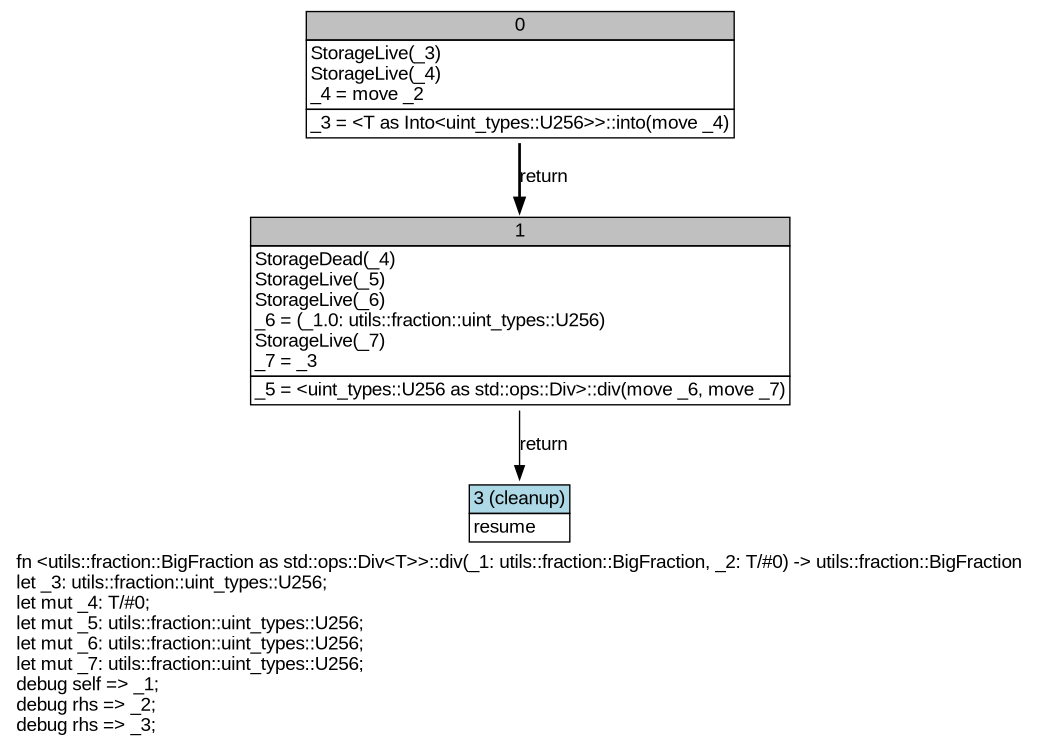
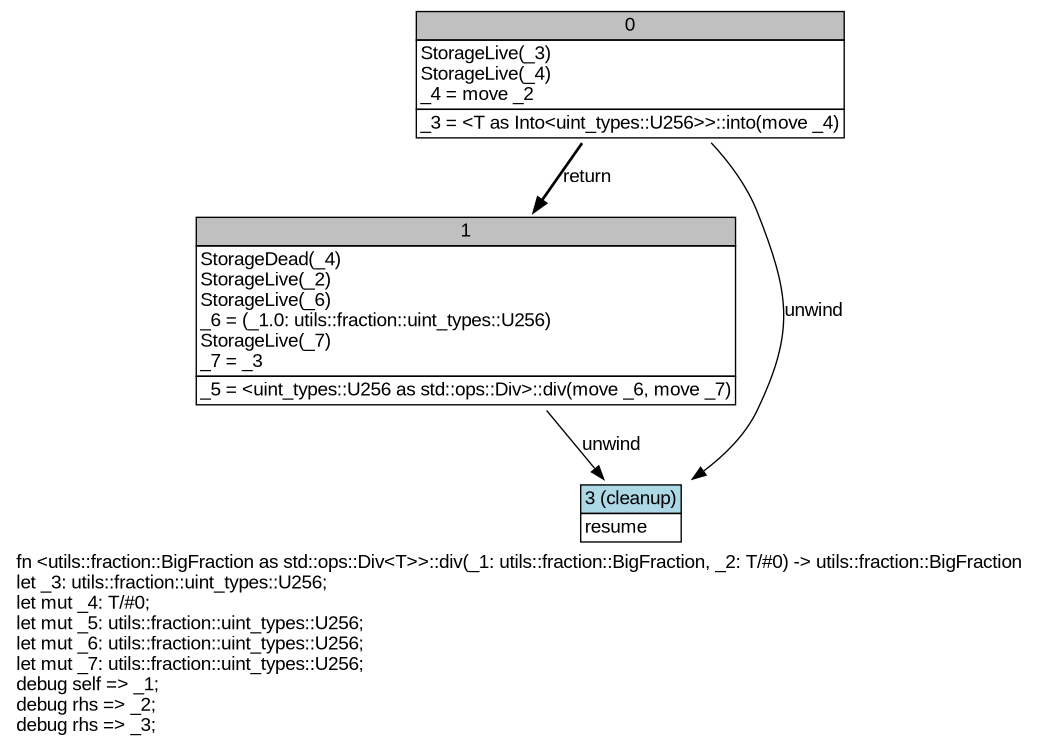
  digraph {
    fontname="Liberation Sans"
    label=<fn &lt;utils::fraction::BigFraction as std::ops::Div&lt;T&gt;&gt;::div(_1: utils::fraction::BigFraction, _2: T/#0) -&gt; utils::fraction::BigFraction<br align="left"/>let _3: utils::fraction::uint_types::U256;<br align="left"/>let mut _4: T/#0;<br align="left"/>let mut _5: utils::fraction::uint_types::U256;<br align="left"/>let mut _6: utils::fraction::uint_types::U256;<br align="left"/>let mut _7: utils::fraction::uint_types::U256;<br align="left"/>debug self =&gt; _1;<br align="left"/>debug rhs =&gt; _2;<br align="left"/>debug rhs =&gt; _3;<br align="left"/>>
    node [fontname="Liberation Sans" shape=none]
    edge [fontname="Liberation Sans" style=solid]
    n1 [label=<<table border="0" cellborder="1" cellspacing="0"><tr><td bgcolor="gray" align="center" colspan="1">0</td></tr><tr><td align="left" balign="left">StorageLive(_3)<br/>StorageLive(_4)<br/>_4 = move _2<br/></td></tr><tr><td align="left">_3 = &lt;T as Into&lt;uint_types::U256&gt;&gt;::into(move _4)</td></tr></table>>]
-   n2 [label=<<table border="0" cellborder="1" cellspacing="0"><tr><td bgcolor="gray" align="center" colspan="1">1</td></tr><tr><td align="left" balign="left">StorageDead(_4)<br/>StorageLive(_5)<br/>StorageLive(_6)<br/>_6 = (_1.0: utils::fraction::uint_types::U256)<br/>StorageLive(_7)<br/>_7 = _3<br/></td></tr><tr><td align="left">_5 = &lt;uint_types::U256 as std::ops::Div&gt;::div(move _6, move _7)</td></tr></table>>]
+   n2 [label=<<table border="0" cellborder="1" cellspacing="0"><tr><td bgcolor="gray" align="center" colspan="1">1</td></tr><tr><td align="left" balign="left">StorageDead(_4)<br/>StorageLive(_2)<br/>StorageLive(_6)<br/>_6 = (_1.0: utils::fraction::uint_types::U256)<br/>StorageLive(_7)<br/>_7 = _3<br/></td></tr><tr><td align="left">_5 = &lt;uint_types::U256 as std::ops::Div&gt;::div(move _6, move _7)</td></tr></table>>]
    n3 [label=<<table border="0" cellborder="1" cellspacing="0"><tr><td bgcolor="lightblue" align="center" colspan="1">3 (cleanup)</td></tr><tr><td align="left">resume</td></tr></table>>]
    n1 -> n2 [label=return style=bold]
-   n2 -> n3 [label=return]
+   n1 -> n3 [label=unwind]
+   n2 -> n3 [label=unwind]
  }
